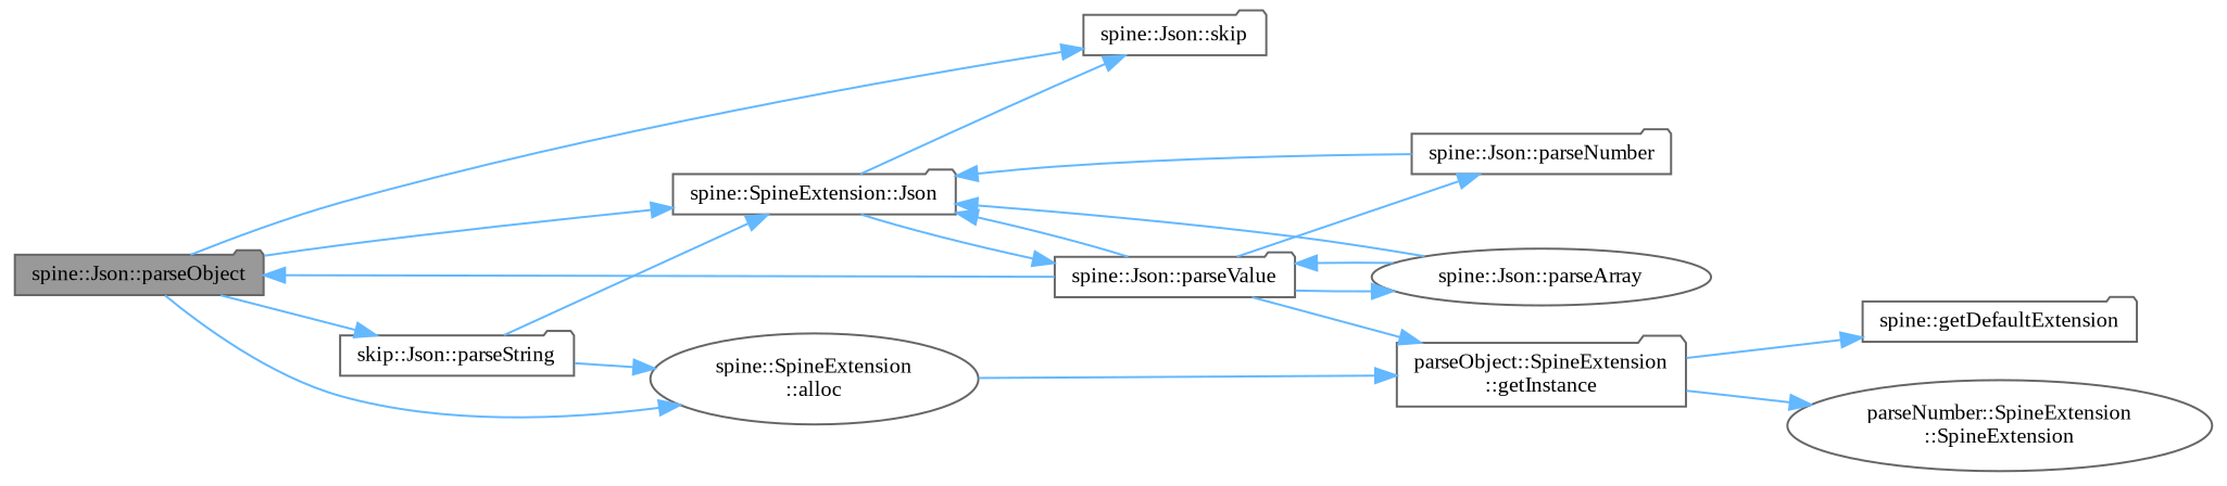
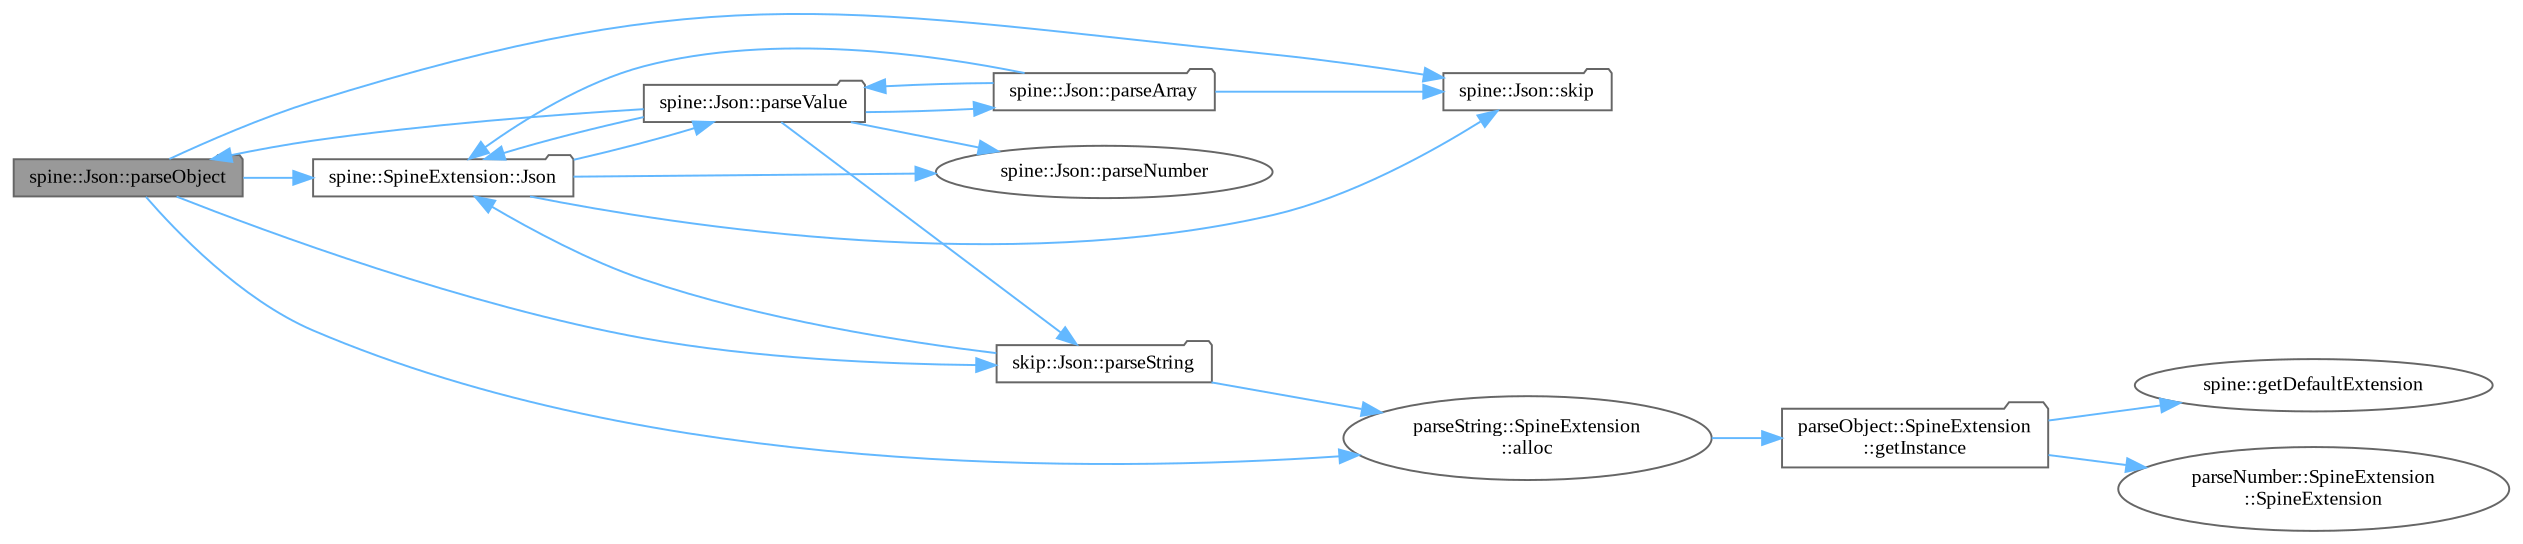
  digraph {
    fontname="Liberation Serif"
    rankdir=LR
    node [color=grey40 fillcolor=white fontname="Liberation Serif" fontsize=10 shape=folder style=filled]
    edge [color=steelblue1 fontname="Liberation Serif" fontsize=10 labelfontname=Helvetica labelfontsize=10 style=solid]
    n1 [color=gray40 fillcolor=grey60 fontcolor=black height=0.2 label="spine::Json::parseObject" width=0.4]
    n2 [height=0.2 label="spine::SpineExtension::Json" width=0.4]
    n3 [height=0.2 label="spine::Json::skip" width=0.4]
    n4 [height=0.2 label="skip::Json::parseString" width=0.4]
-   n5 [height=0.2 label="spine::SpineExtension\l::alloc" shape=ellipse width=0.4]
+   n5 [height=0.2 label="parseString::SpineExtension\l::alloc" shape=ellipse width=0.4]
    n6 [height=0.2 label="spine::Json::parseValue" width=0.4]
-   n7 [height=0.2 label="spine::Json::parseArray" shape=ellipse width=0.4]
-   n8 [height=0.2 label="spine::Json::parseNumber" width=0.4]
+   n7 [height=0.2 label="spine::Json::parseArray" width=0.4]
+   n8 [height=0.2 label="spine::Json::parseNumber" shape=ellipse width=0.4]
    n9 [height=0.2 label="parseObject::SpineExtension\l::getInstance" width=0.4]
-   n10 [height=0.2 label="spine::getDefaultExtension" width=0.4]
+   n10 [height=0.2 label="spine::getDefaultExtension" shape=ellipse width=0.4]
    n11 [height=0.2 label="parseNumber::SpineExtension\l::SpineExtension" shape=ellipse width=0.4]
    n1 -> n2
    n1 -> n3
    n1 -> n4
    n1 -> n5
    n2 -> n3
    n2 -> n6
    n4 -> n2
    n4 -> n5
    n5 -> n9
    n6 -> n1
    n6 -> n2
-   n6 -> n9
+   n6 -> n4
    n6 -> n7
    n6 -> n8
    n7 -> n2
+   n7 -> n3
    n7 -> n6
-   n8 -> n2
+   n2 -> n8
    n9 -> n10
    n9 -> n11
  }
